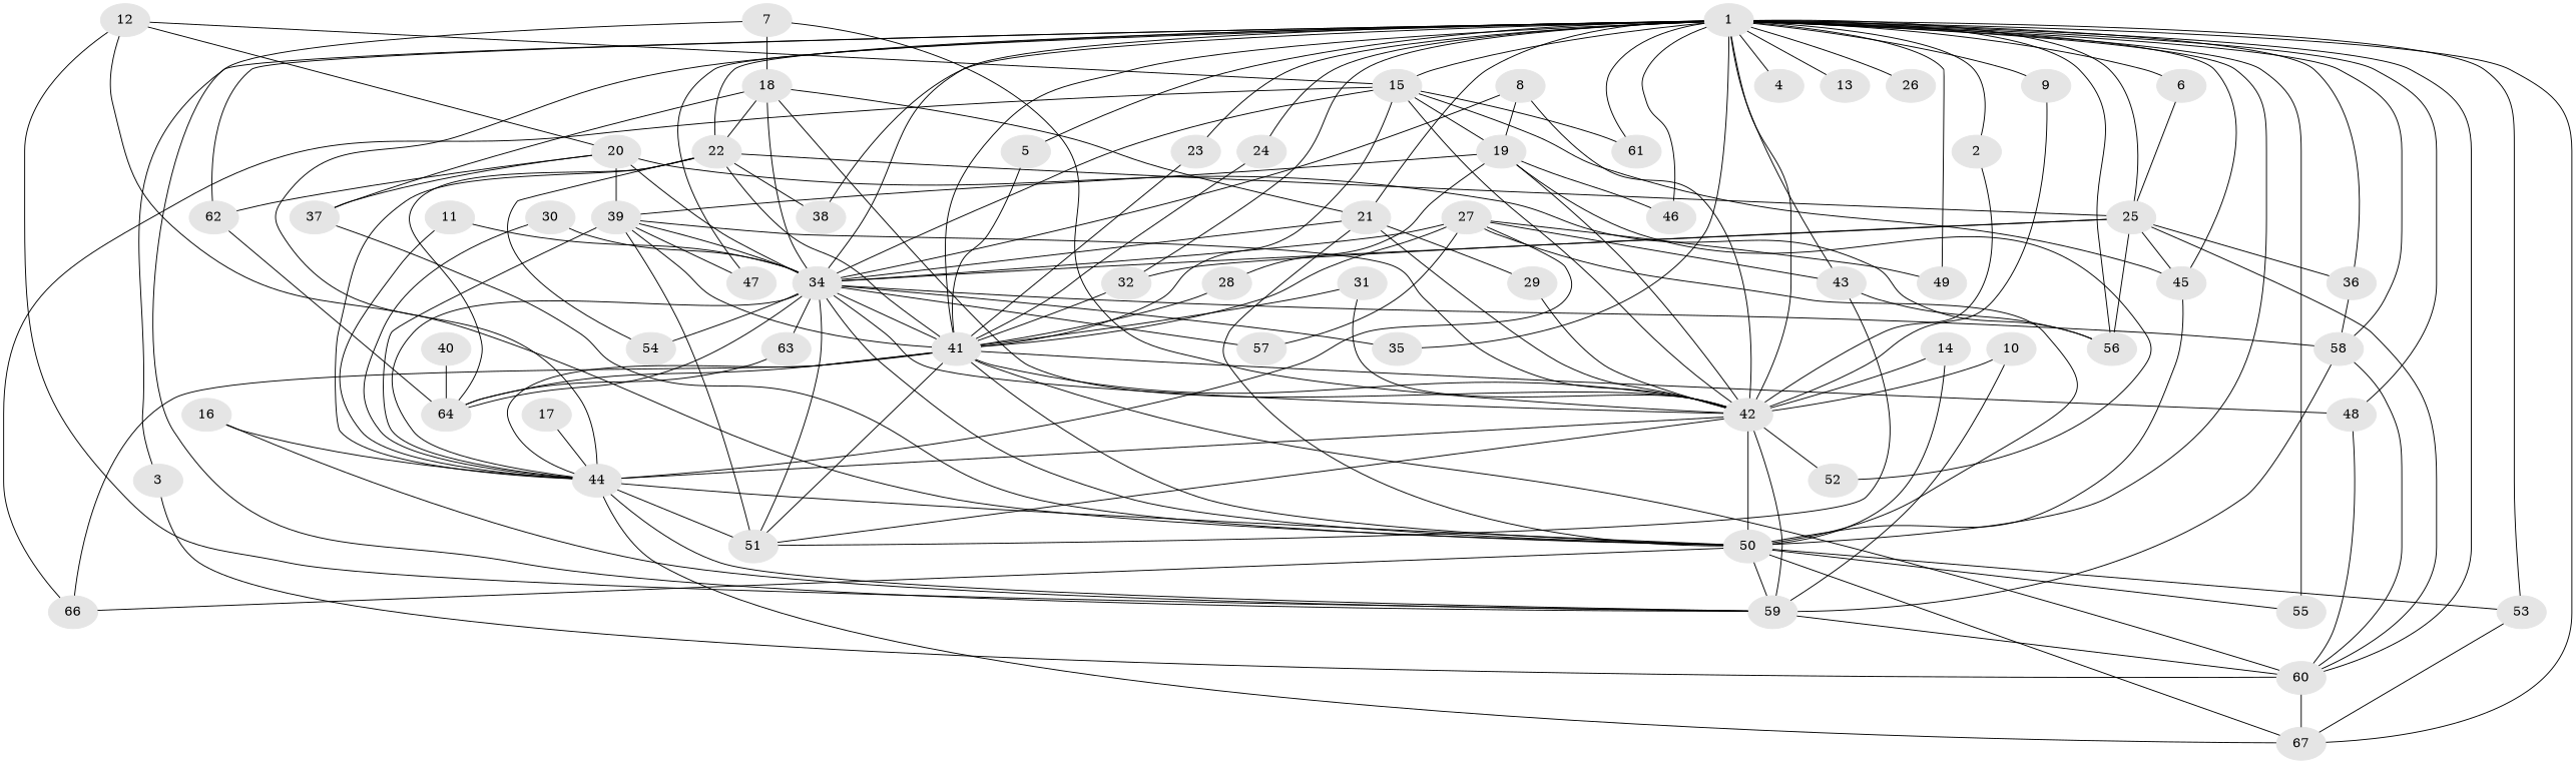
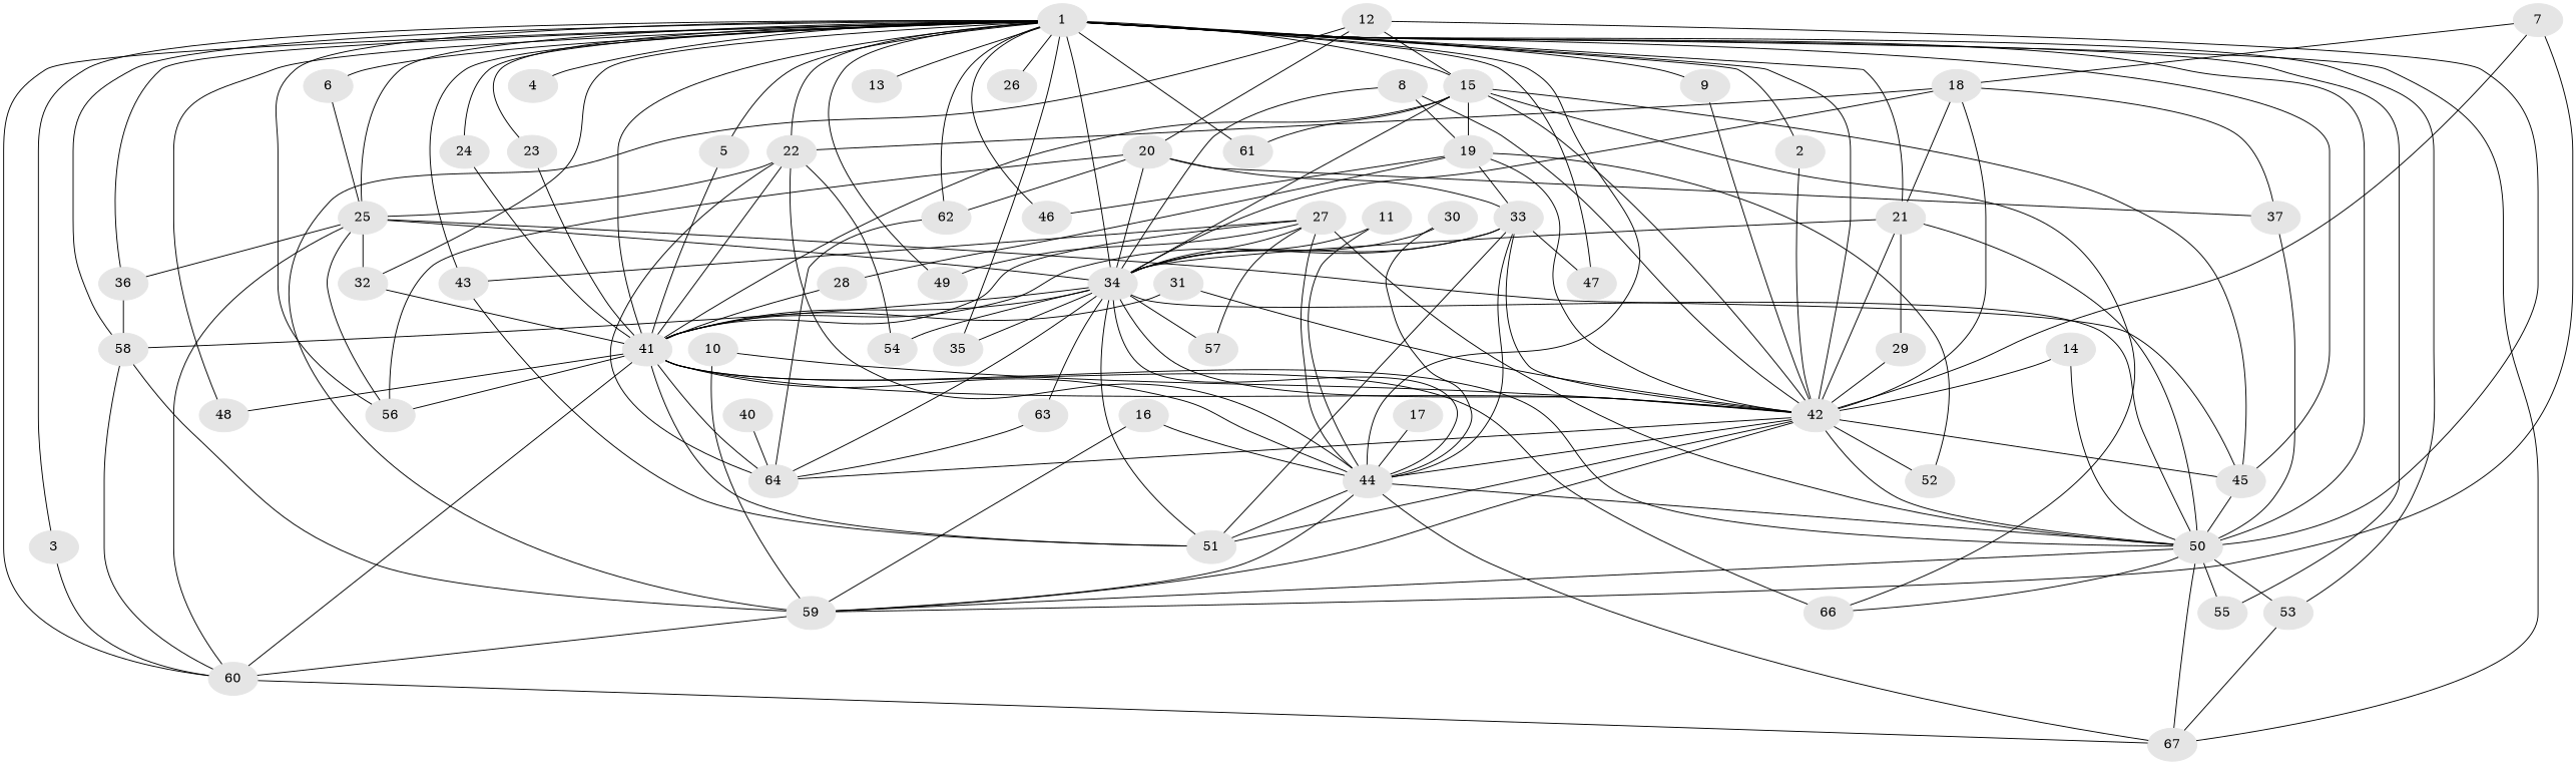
  graph {
    node [color=gray90 style=filled]
    edge [weight=1.0]
    1
    2
    3
    4
    5
    6
    9
    13
    15
    21
    22
    23
    24
    25
    26
    32
    34
    35
    36
-   38
    41
    42
    43
    44
    45
    46
    47
    48
    49
    50
    53
    55
    56
    58
    60
    61
    62
    67
    19
    66
    17
    29
    54
    64
    57
    51
    63
    59
    52
    7
    18
    37
    8
    28
-   33 [label=39]
+   33
    10
    11
    12
    20
    14
    16
    27
    30
    31
    40
    1 -- 2
    1 -- 3
    1 -- 4 [weight=2.0]
    1 -- 5
    1 -- 6
    1 -- 9
    1 -- 13
    1 -- 15
    1 -- 21
    1 -- 22 [weight=2.0]
    1 -- 23
    1 -- 24
    1 -- 25
    1 -- 26 [weight=2.0]
    1 -- 32
    1 -- 34 [weight=4.0]
    1 -- 35
    1 -- 36
-   1 -- 38
    1 -- 41 [weight=5.0]
    1 -- 42 [weight=8.0]
    1 -- 43
    1 -- 44 [weight=4.0]
    1 -- 45
    1 -- 46 [weight=2.0]
    1 -- 47
    1 -- 48 [weight=2.0]
    1 -- 49
    1 -- 50 [weight=4.0]
    1 -- 53
    1 -- 55
    1 -- 56
    1 -- 58
    1 -- 60
    1 -- 61
    1 -- 62
    1 -- 67
    2 -- 42
    3 -- 60
    5 -- 41
    6 -- 25
    9 -- 42
    15 -- 34
    15 -- 41
    15 -- 42
    15 -- 45
    15 -- 61
    15 -- 19
    15 -- 66
    21 -- 34
    21 -- 42 [weight=2.0]
    21 -- 50
    21 -- 29
    22 -- 25
-   22 -- 38
    22 -- 41
    22 -- 44
    22 -- 54
    22 -- 64
    23 -- 41
    24 -- 41
    25 -- 32
    25 -- 34
    25 -- 36
    25 -- 45
    25 -- 56
    25 -- 60
    32 -- 41
    34 -- 35
    34 -- 41
    34 -- 42 [weight=2.0]
    34 -- 44
    34 -- 50
    34 -- 58 [weight=2.0]
    34 -- 54
    34 -- 64
    34 -- 57
    34 -- 51
    34 -- 63
    36 -- 58
    41 -- 42 [weight=2.0]
    41 -- 44
    41 -- 48
    41 -- 50
-   43 -- 56
+   41 -- 56
    41 -- 60
    41 -- 66 [weight=2.0]
    41 -- 64 [weight=2.0]
    41 -- 51
    42 -- 44 [weight=2.0]
+   42 -- 45
    42 -- 50 [weight=3.0]
+   42 -- 64
    42 -- 51
    42 -- 59
    42 -- 52
    43 -- 51
    44 -- 50
    44 -- 67
    44 -- 51
    44 -- 59
    45 -- 50
-   48 -- 60
    50 -- 53
    50 -- 55
    50 -- 67
    50 -- 66
    50 -- 59
    53 -- 67
    58 -- 60
    58 -- 59
    60 -- 67
    62 -- 64
    19 -- 42
    19 -- 46
    19 -- 52
    19 -- 28
    19 -- 33
    17 -- 44
    29 -- 42
    63 -- 64
    59 -- 60 [weight=2.0]
    7 -- 42
    7 -- 59
    7 -- 18
    18 -- 21
    18 -- 22
    18 -- 34
    18 -- 42
    18 -- 37
    37 -- 50
    8 -- 34
    8 -- 42 [weight=2.0]
    8 -- 19
    28 -- 41
    33 -- 34
    33 -- 41
    33 -- 42
    33 -- 44
    33 -- 47
    33 -- 51
    10 -- 42
    10 -- 59
    11 -- 34
    11 -- 44
    12 -- 15
    12 -- 50
    12 -- 59
    12 -- 20
    20 -- 34 [weight=2.0]
    20 -- 56
    20 -- 62
    20 -- 37
    20 -- 33 [weight=2.0]
    14 -- 42
    14 -- 50
    16 -- 44
    16 -- 59
    27 -- 34
    27 -- 41
    27 -- 43
    27 -- 44
    27 -- 49
    27 -- 50
    27 -- 57
    30 -- 34
    30 -- 44
    31 -- 41
    31 -- 42
    40 -- 64
  }
